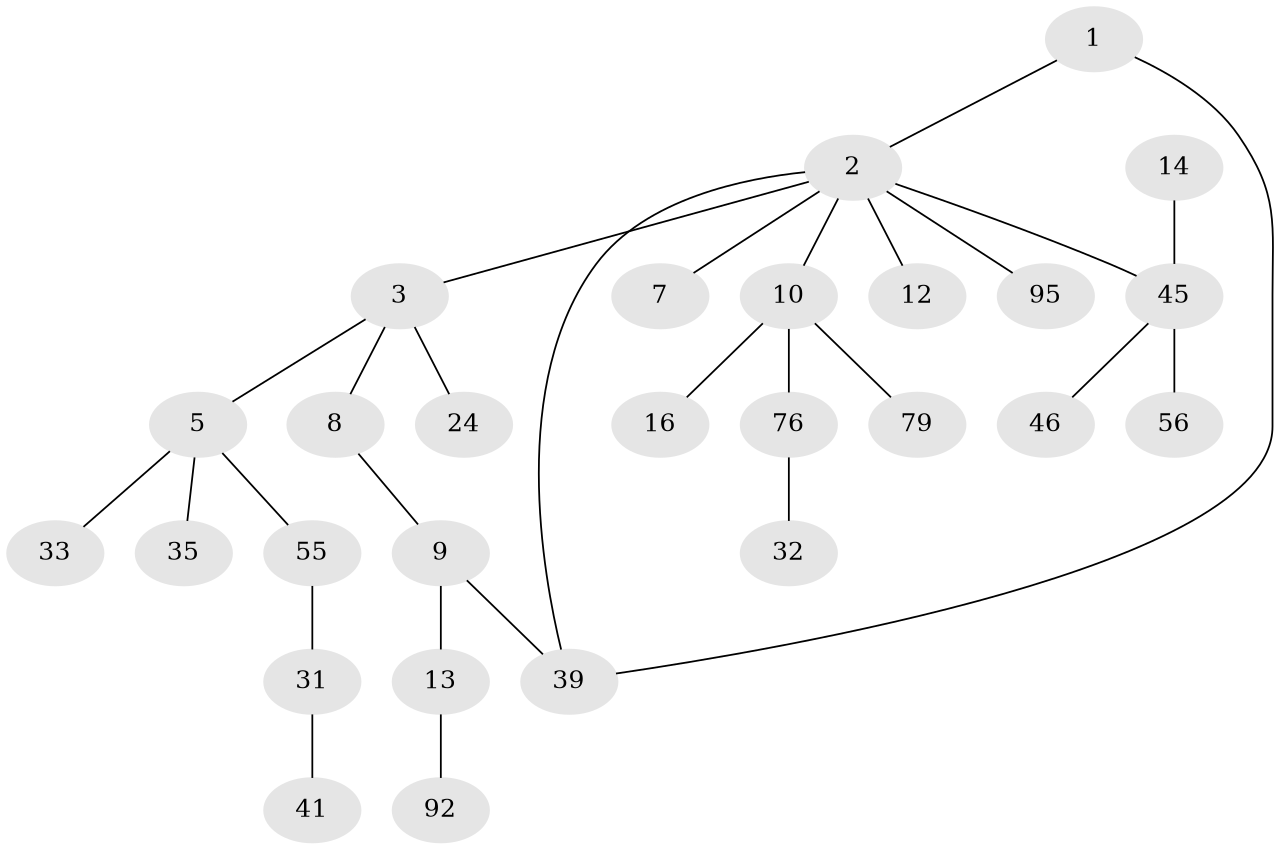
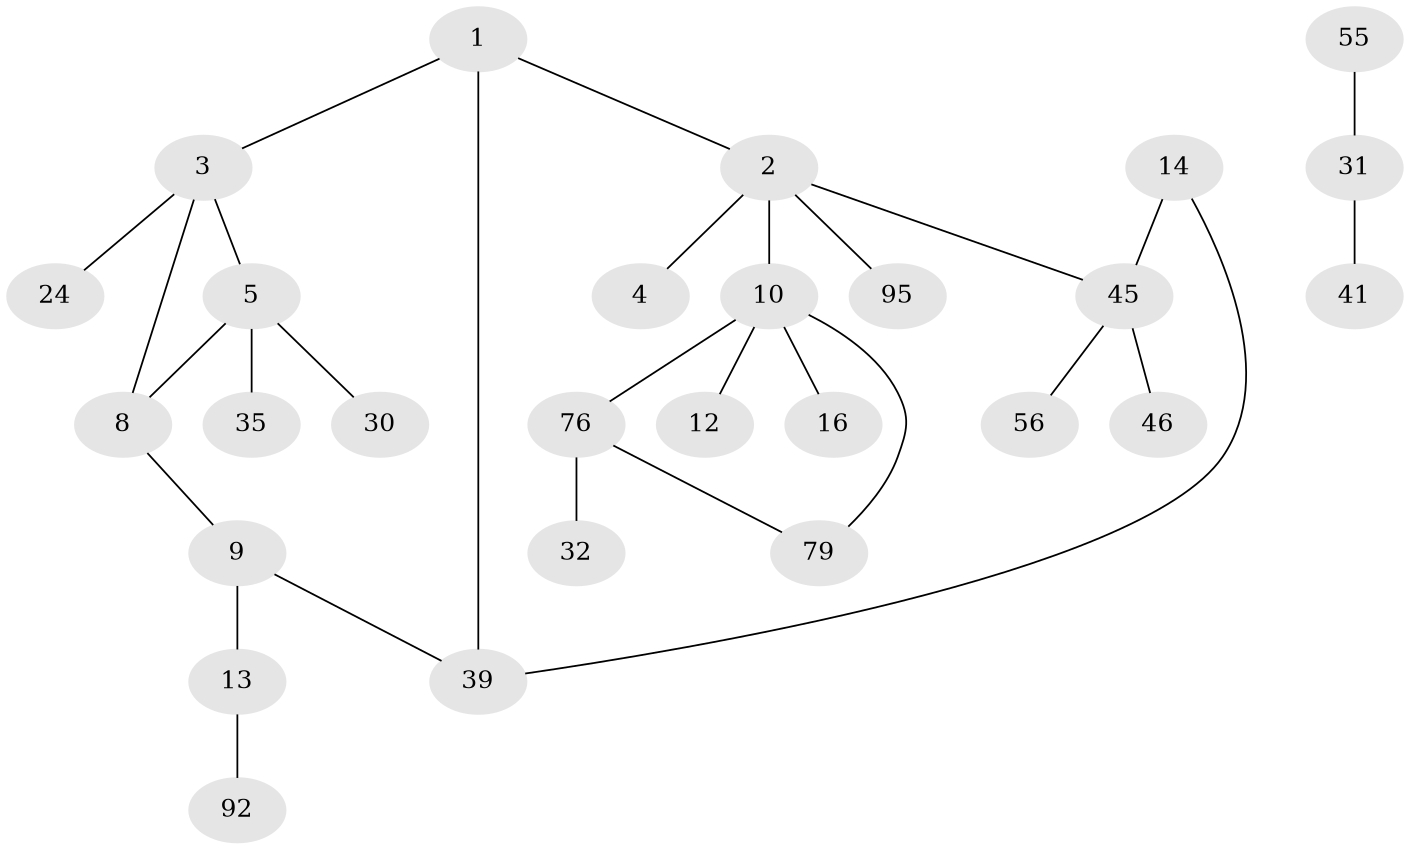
  graph {
    node [color=gray90 style=filled]
    1 [super="+42"]
    2 [super="+4"]
    3 [super="+6"]
    39 [super="+53"]
-   7 [super="+44"]
+   7 [super="+44" label=4]
    10 [super="+35"]
    12 [super="+21"]
    n8 [label=95 super="+38"]
    45 [super="+49"]
    5 [super="+23"]
    8 [super="+17"]
    24 [super="+50"]
    16 [super="+43"]
    n14 [label=76 super="+54"]
    n15 [label=79 super="+48"]
    46
    n17 [label=56]
-   33
+   33 [label=30]
    n19 [label=35]
    55
    9 [super="+11"]
    31 [super="+34"]
    41
    13 [super="+18"]
    n25 [label=92 super="+28"]
    14 [super="+40"]
    32
    1 -- 2
-   2 -- 3
+   1 -- 3
    1 -- 39
    2 -- 7
    2 -- 10
-   2 -- 12
+   10 -- 12
    2 -- n8
    2 -- 45
    3 -- 5
    3 -- 8
    3 -- 24
    10 -- 16
    10 -- n14
    10 -- n15
    45 -- 46
    45 -- n17
    5 -- 33
    5 -- n19
-   5 -- 55
+   5 -- 8
    8 -- 9
+   n14 -- n15
    n14 -- 32
    55 -- 31
    9 -- 39
    9 -- 13
    31 -- 41
    13 -- n25
-   2 -- 39
+   14 -- 39
    14 -- 45
  }
